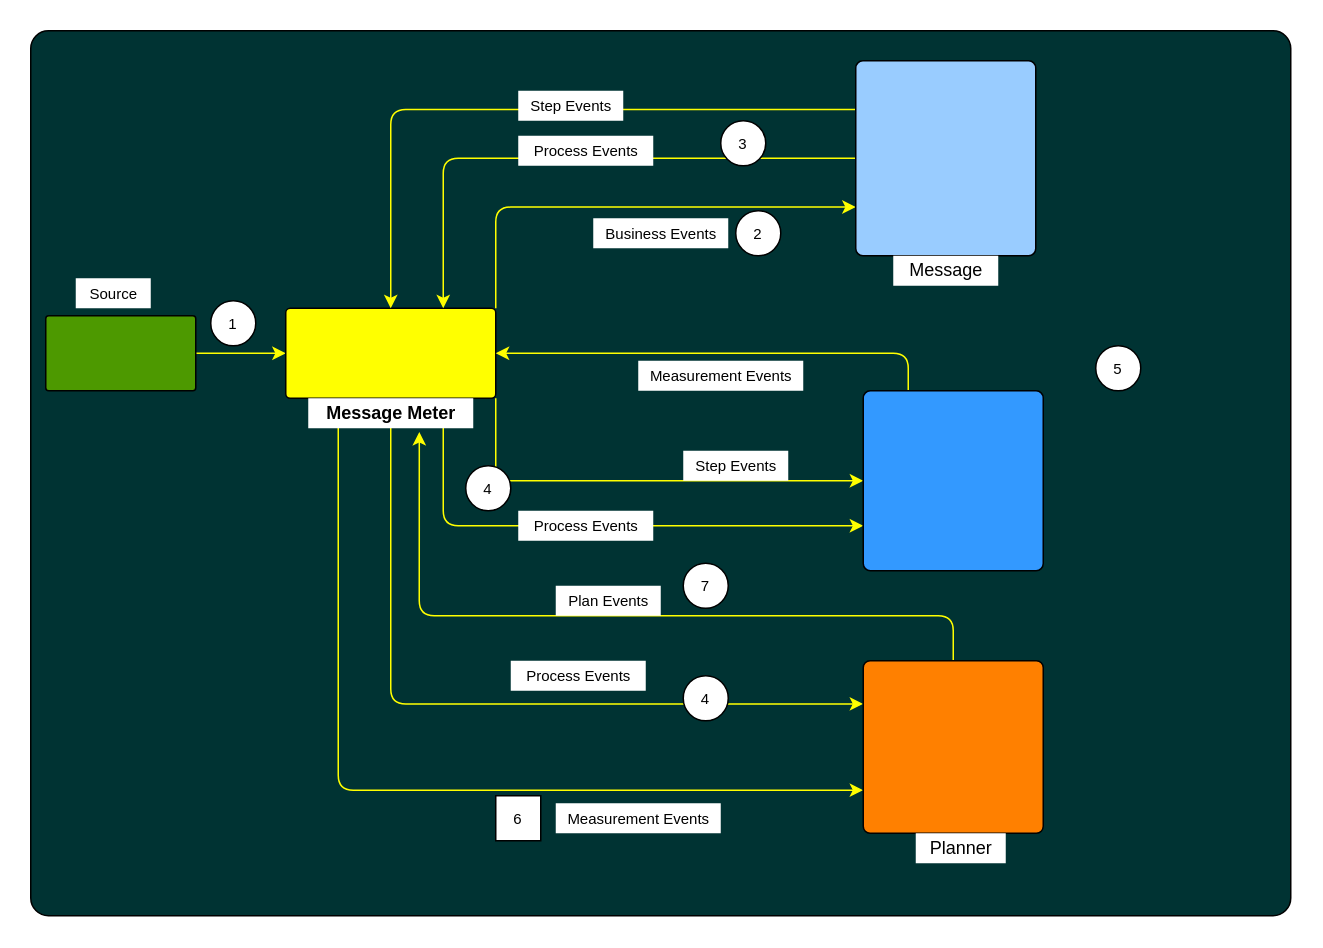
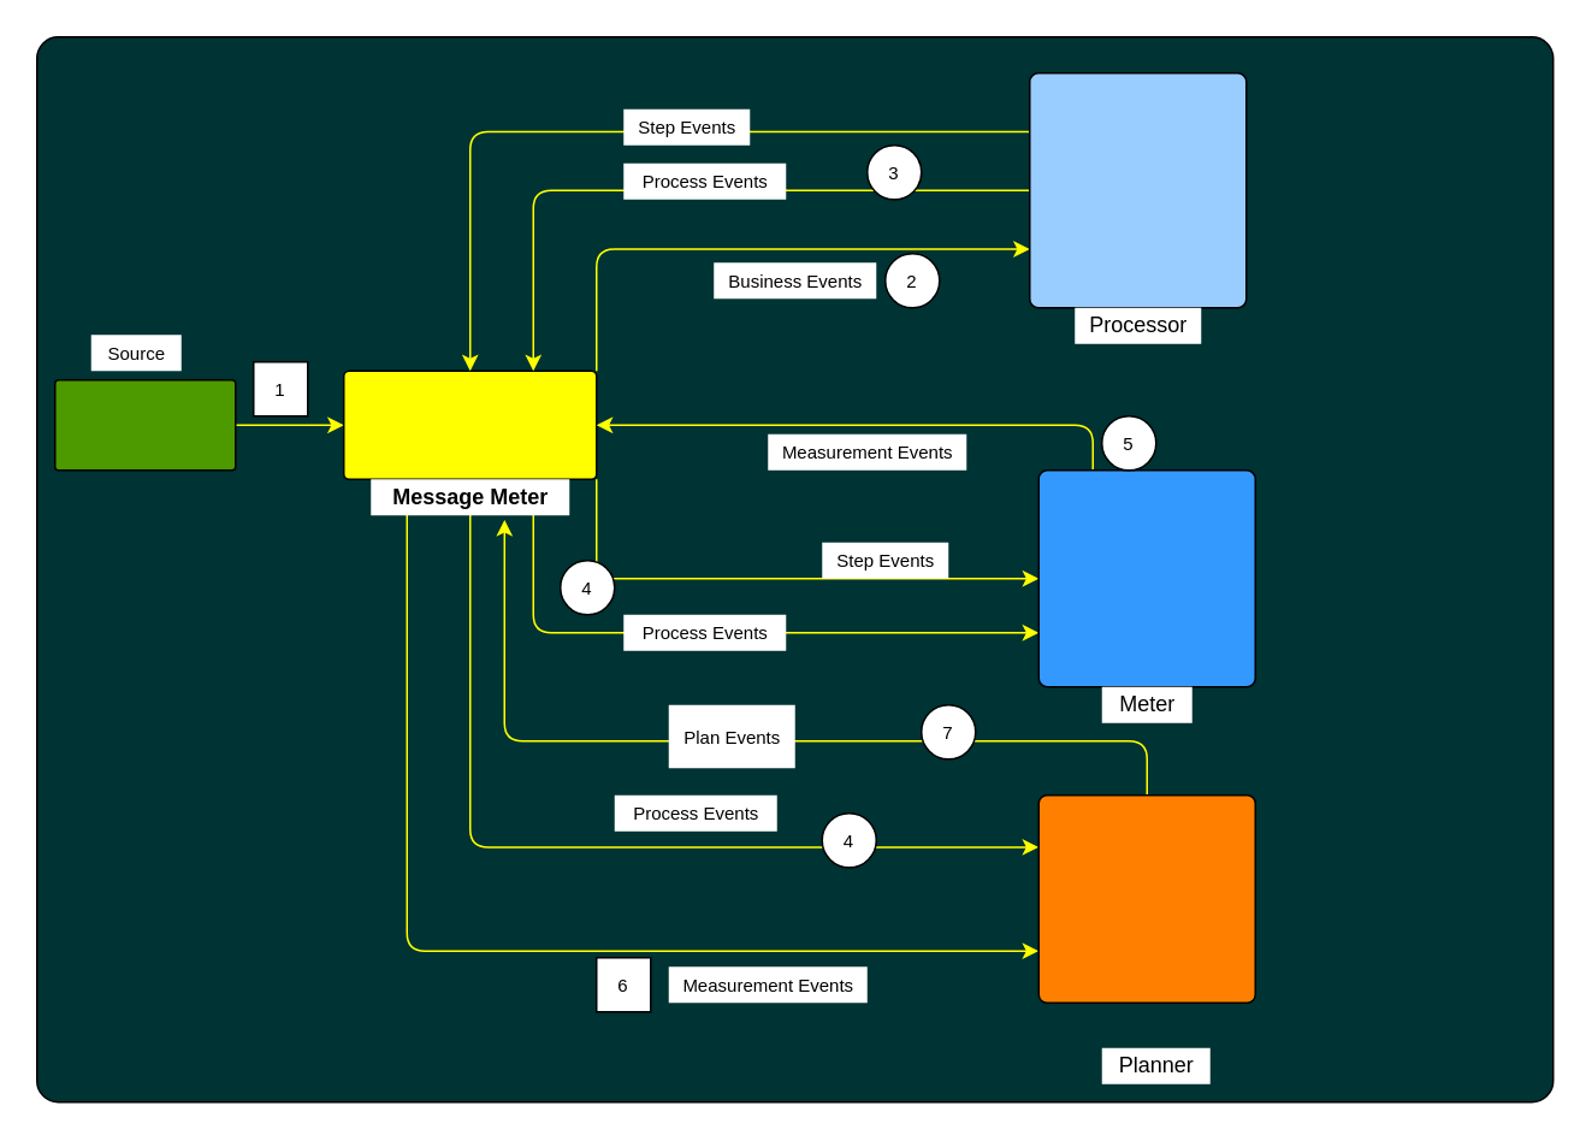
  <mxCell id="0" />
  <mxCell id="1" parent="0" />
  <mxCell id="2" value="" style="rounded=1;whiteSpace=wrap;html=1;arcSize=2;fillColor=#003333;fontSize=10;" vertex="1" parent="1"><mxGeometry x="20" y="20" width="840" height="590" as="geometry" /></mxCell>
  <mxCell id="3" style="edgeStyle=orthogonalEdgeStyle;rounded=0;orthogonalLoop=1;jettySize=auto;html=1;exitX=1;exitY=0.5;exitDx=0;exitDy=0;strokeColor=#FFFF00;fontSize=10;" edge="1" parent="1" source="4" target="11"><mxGeometry relative="1" as="geometry" /></mxCell>
  <mxCell id="4" value="" style="rounded=1;whiteSpace=wrap;html=1;arcSize=4;fillColor=#4D9900;fontSize=10;" vertex="1" parent="1"><mxGeometry x="30" y="210" width="100" height="50" as="geometry" /></mxCell>
  <mxCell id="5" value="Source" style="text;html=1;align=center;verticalAlign=middle;resizable=0;points=[];autosize=1;strokeColor=none;fillColor=default;fontSize=10;" vertex="1" parent="1"><mxGeometry x="50" y="185" width="50" height="20" as="geometry" /></mxCell>
  <mxCell id="6" style="edgeStyle=orthogonalEdgeStyle;rounded=1;orthogonalLoop=1;jettySize=auto;html=1;exitX=1;exitY=0;exitDx=0;exitDy=0;entryX=0;entryY=0.75;entryDx=0;entryDy=0;strokeColor=#FFFF00;fontSize=10;" edge="1" parent="1" source="11" target="19"><mxGeometry relative="1" as="geometry" /></mxCell>
  <mxCell id="7" style="edgeStyle=orthogonalEdgeStyle;rounded=1;orthogonalLoop=1;jettySize=auto;html=1;exitX=0.5;exitY=1;exitDx=0;exitDy=0;entryX=0;entryY=0.25;entryDx=0;entryDy=0;strokeColor=#FFFF00;fontSize=10;" edge="1" parent="1" source="11" target="16"><mxGeometry relative="1" as="geometry" /></mxCell>
  <mxCell id="8" style="edgeStyle=orthogonalEdgeStyle;rounded=1;orthogonalLoop=1;jettySize=auto;html=1;exitX=0.75;exitY=1;exitDx=0;exitDy=0;entryX=0;entryY=0.75;entryDx=0;entryDy=0;strokeColor=#FFFF00;fontSize=10;" edge="1" parent="1" source="11" target="14"><mxGeometry relative="1" as="geometry" /></mxCell>
  <mxCell id="9" style="edgeStyle=orthogonalEdgeStyle;rounded=1;orthogonalLoop=1;jettySize=auto;html=1;exitX=1;exitY=1;exitDx=0;exitDy=0;entryX=0;entryY=0.5;entryDx=0;entryDy=0;strokeColor=#FFFF00;fontSize=10;" edge="1" parent="1" source="11" target="14"><mxGeometry relative="1" as="geometry" /></mxCell>
  <mxCell id="10" style="edgeStyle=orthogonalEdgeStyle;rounded=1;orthogonalLoop=1;jettySize=auto;html=1;exitX=0.25;exitY=1;exitDx=0;exitDy=0;entryX=0;entryY=0.75;entryDx=0;entryDy=0;strokeColor=#FFFF00;fontSize=10;" edge="1" parent="1" source="11" target="16"><mxGeometry relative="1" as="geometry" /></mxCell>
  <mxCell id="11" value="" style="rounded=1;whiteSpace=wrap;html=1;fillColor=#FFFF00;arcSize=5;fontSize=10;" vertex="1" parent="1"><mxGeometry x="190" y="205" width="140" height="60" as="geometry" /></mxCell>
  <mxCell id="12" value="Message Meter" style="text;html=1;align=center;verticalAlign=middle;resizable=0;points=[];autosize=1;strokeColor=none;fillColor=default;fontSize=12;fontStyle=1" vertex="1" parent="1"><mxGeometry x="205" y="265" width="110" height="20" as="geometry" /></mxCell>
  <mxCell id="13" style="edgeStyle=orthogonalEdgeStyle;rounded=1;orthogonalLoop=1;jettySize=auto;html=1;exitX=0.25;exitY=0;exitDx=0;exitDy=0;entryX=1;entryY=0.5;entryDx=0;entryDy=0;strokeColor=#FFFF00;fontSize=10;" edge="1" parent="1" source="14" target="11"><mxGeometry relative="1" as="geometry" /></mxCell>
  <mxCell id="14" value="" style="rounded=1;whiteSpace=wrap;html=1;fillColor=#3399FF;arcSize=4;fontSize=10;" vertex="1" parent="1"><mxGeometry x="575" y="260" width="120" height="120" as="geometry" /></mxCell>
  <mxCell id="15" style="edgeStyle=orthogonalEdgeStyle;rounded=1;sketch=0;orthogonalLoop=1;jettySize=auto;html=1;exitX=0.5;exitY=0;exitDx=0;exitDy=0;entryX=0.673;entryY=1.125;entryDx=0;entryDy=0;entryPerimeter=0;fontSize=12;strokeColor=#FFFF00;" edge="1" parent="1" source="16" target="12"><mxGeometry relative="1" as="geometry"><Array as="points"><mxPoint x="635" y="410" /><mxPoint x="279" y="410" /></Array></mxGeometry></mxCell>
  <mxCell id="16" value="" style="rounded=1;whiteSpace=wrap;html=1;fillColor=#FF8000;arcSize=4;fontSize=10;" vertex="1" parent="1"><mxGeometry x="575" y="440" width="120" height="115" as="geometry" /></mxCell>
  <mxCell id="17" style="edgeStyle=orthogonalEdgeStyle;rounded=1;orthogonalLoop=1;jettySize=auto;html=1;exitX=0;exitY=0.5;exitDx=0;exitDy=0;entryX=0.75;entryY=0;entryDx=0;entryDy=0;strokeColor=#FFFF00;fontSize=10;" edge="1" parent="1" source="19" target="11"><mxGeometry relative="1" as="geometry" /></mxCell>
  <mxCell id="18" style="edgeStyle=orthogonalEdgeStyle;rounded=1;orthogonalLoop=1;jettySize=auto;html=1;exitX=0;exitY=0.25;exitDx=0;exitDy=0;entryX=0.5;entryY=0;entryDx=0;entryDy=0;strokeColor=#FFFF00;fontSize=10;" edge="1" parent="1" source="19" target="11"><mxGeometry relative="1" as="geometry" /></mxCell>
  <mxCell id="19" value="" style="rounded=1;whiteSpace=wrap;html=1;fillColor=#99CCFF;arcSize=4;fontSize=10;" vertex="1" parent="1"><mxGeometry x="570" y="40" width="120" height="130" as="geometry" /></mxCell>
- <mxCell id="20" value="Message" style="text;html=1;align=center;verticalAlign=middle;resizable=0;points=[];autosize=1;strokeColor=none;fillColor=default;fontSize=12;" vertex="1" parent="1"><mxGeometry x="595" y="170" width="70" height="20" as="geometry" /></mxCell>
- <mxCell id="22" value="Planner" style="text;html=1;align=center;verticalAlign=middle;resizable=0;points=[];autosize=1;strokeColor=none;fillColor=default;fontSize=12;" vertex="1" parent="1"><mxGeometry x="610" y="555" width="60" height="20" as="geometry" /></mxCell>
+ <mxCell id="20" value="Processor" style="text;html=1;align=center;verticalAlign=middle;resizable=0;points=[];autosize=1;strokeColor=none;fillColor=default;fontSize=12;" vertex="1" parent="1"><mxGeometry x="595" y="170" width="70" height="20" as="geometry" /></mxCell>
+ <mxCell id="21" value="Meter" style="text;html=1;align=center;verticalAlign=middle;resizable=0;points=[];autosize=1;strokeColor=none;fillColor=default;fontSize=12;" vertex="1" parent="1"><mxGeometry x="610" y="380" width="50" height="20" as="geometry" /></mxCell>
+ <mxCell id="22" value="Planner" style="text;html=1;align=center;verticalAlign=middle;resizable=0;points=[];autosize=1;strokeColor=none;fillColor=default;fontSize=12;" vertex="1" parent="1"><mxGeometry x="610" y="580" width="60" height="20" as="geometry" /></mxCell>
  <mxCell id="23" value="Business Events" style="text;html=1;align=center;verticalAlign=middle;resizable=0;points=[];autosize=1;strokeColor=none;fillColor=default;fontSize=10;" vertex="1" parent="1"><mxGeometry x="395" y="145" width="90" height="20" as="geometry" /></mxCell>
  <mxCell id="24" value="Process Events" style="text;html=1;align=center;verticalAlign=middle;resizable=0;points=[];autosize=1;strokeColor=none;fillColor=default;fontSize=10;" vertex="1" parent="1"><mxGeometry x="345" y="90" width="90" height="20" as="geometry" /></mxCell>
  <mxCell id="25" value="Process Events" style="text;html=1;align=center;verticalAlign=middle;resizable=0;points=[];autosize=1;strokeColor=none;fillColor=default;fontSize=10;" vertex="1" parent="1"><mxGeometry x="340" y="440" width="90" height="20" as="geometry" /></mxCell>
  <mxCell id="26" value="Process Events" style="text;html=1;align=center;verticalAlign=middle;resizable=0;points=[];autosize=1;strokeColor=none;fillColor=default;fontSize=10;" vertex="1" parent="1"><mxGeometry x="345" y="340" width="90" height="20" as="geometry" /></mxCell>
  <mxCell id="27" value="Step Events" style="text;html=1;align=center;verticalAlign=middle;resizable=0;points=[];autosize=1;strokeColor=none;fillColor=default;fontSize=10;" vertex="1" parent="1"><mxGeometry x="345" y="60" width="70" height="20" as="geometry" /></mxCell>
  <mxCell id="28" value="Step Events" style="text;html=1;align=center;verticalAlign=middle;resizable=0;points=[];autosize=1;strokeColor=none;fillColor=default;fontSize=10;" vertex="1" parent="1"><mxGeometry x="455" y="300" width="70" height="20" as="geometry" /></mxCell>
- <mxCell id="29" value="1" style="ellipse;whiteSpace=wrap;html=1;aspect=fixed;rounded=1;fillColor=default;fontSize=10;" vertex="1" parent="1"><mxGeometry x="140" y="200" width="30" height="30" as="geometry" /></mxCell>
+ <mxCell id="29" value="1" style="whiteSpace=wrap;html=1;aspect=fixed;fillColor=default;fontSize=10;rounded=0;" vertex="1" parent="1"><mxGeometry x="140" y="200" width="30" height="30" as="geometry" /></mxCell>
  <mxCell id="30" value="2" style="ellipse;whiteSpace=wrap;html=1;aspect=fixed;rounded=1;fillColor=default;fontSize=10;" vertex="1" parent="1"><mxGeometry x="490" y="140" width="30" height="30" as="geometry" /></mxCell>
  <mxCell id="31" value="3" style="ellipse;whiteSpace=wrap;html=1;aspect=fixed;rounded=1;fillColor=default;fontSize=10;" vertex="1" parent="1"><mxGeometry x="480" y="80" width="30" height="30" as="geometry" /></mxCell>
  <mxCell id="32" value="4" style="ellipse;whiteSpace=wrap;html=1;aspect=fixed;rounded=1;fillColor=default;fontSize=10;" vertex="1" parent="1"><mxGeometry x="310" y="310" width="30" height="30" as="geometry" /></mxCell>
  <mxCell id="33" value="4" style="ellipse;whiteSpace=wrap;html=1;aspect=fixed;rounded=1;fillColor=default;fontSize=10;" vertex="1" parent="1"><mxGeometry x="455" y="450" width="30" height="30" as="geometry" /></mxCell>
  <mxCell id="34" value="Measurement Events" style="text;html=1;align=center;verticalAlign=middle;resizable=0;points=[];autosize=1;strokeColor=none;fillColor=default;fontSize=10;" vertex="1" parent="1"><mxGeometry x="425" y="240" width="110" height="20" as="geometry" /></mxCell>
  <mxCell id="35" value="Measurement Events" style="text;html=1;align=center;verticalAlign=middle;resizable=0;points=[];autosize=1;strokeColor=none;fillColor=default;fontSize=10;" vertex="1" parent="1"><mxGeometry x="370" y="535" width="110" height="20" as="geometry" /></mxCell>
- <mxCell id="36" value="5" style="ellipse;whiteSpace=wrap;html=1;aspect=fixed;rounded=1;fillColor=default;fontSize=10;" vertex="1" parent="1"><mxGeometry x="730" y="230" width="30" height="30" as="geometry" /></mxCell>
+ <mxCell id="36" value="5" style="ellipse;whiteSpace=wrap;html=1;aspect=fixed;rounded=1;fillColor=default;fontSize=10;" vertex="1" parent="1"><mxGeometry x="610" y="230" width="30" height="30" as="geometry" /></mxCell>
  <mxCell id="37" value="6" style="whiteSpace=wrap;html=1;aspect=fixed;fillColor=default;fontSize=10;rounded=0;" vertex="1" parent="1"><mxGeometry x="330" y="530" width="30" height="30" as="geometry" /></mxCell>
- <mxCell id="38" value="Plan Events" style="text;html=1;align=center;verticalAlign=middle;resizable=0;points=[];autosize=1;strokeColor=none;fillColor=default;fontSize=10;" vertex="1" parent="1"><mxGeometry x="370" y="390" width="70" height="20" as="geometry" /></mxCell>
- <mxCell id="39" value="7" style="ellipse;whiteSpace=wrap;html=1;aspect=fixed;rounded=1;fillColor=default;fontSize=10;" vertex="1" parent="1"><mxGeometry x="455" y="375" width="30" height="30" as="geometry" /></mxCell>
+ <mxCell id="38" value="Plan Events" style="text;html=1;align=center;verticalAlign=middle;resizable=0;points=[];autosize=1;strokeColor=none;fillColor=default;fontSize=10;" vertex="1" parent="1"><mxGeometry x="370" y="390" width="70" height="35" as="geometry" /></mxCell>
+ <mxCell id="39" value="7" style="ellipse;whiteSpace=wrap;html=1;aspect=fixed;rounded=1;fillColor=default;fontSize=10;" vertex="1" parent="1"><mxGeometry x="510" y="390" width="30" height="30" as="geometry" /></mxCell>
